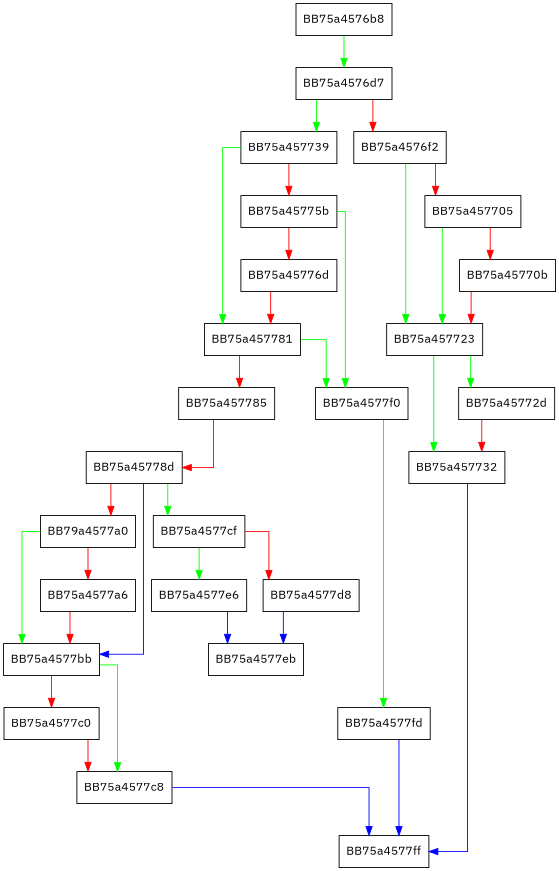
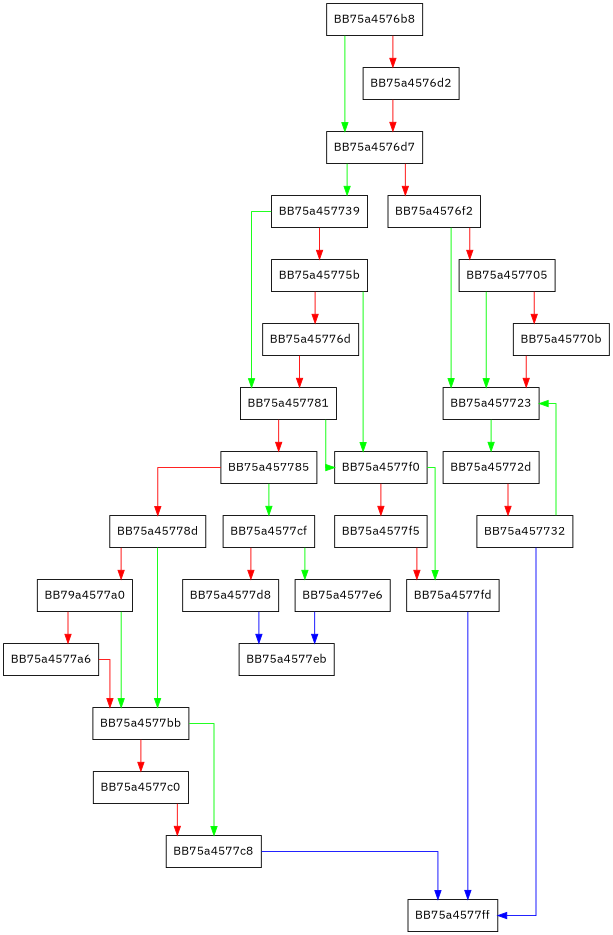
  digraph {
    fontname="IBM Plex Sans"
    splines=ortho
    node [fontname="IBM Plex Sans" shape=box]
    edge [color=red fontname="IBM Plex Sans"]
    BB75a4576b8
    BB75a4576d7
+   BB75a4576d2
    BB75a457739
    BB75a4576f2
    BB75a457781
    BB75a45775b
    BB75a457723
    BB75a457705
    BB75a4577f0
    BB75a457785
    BB75a45776d
    BB75a457732
    BB75a45772d
    BB75a45770b
    BB75a4577ff
    BB75a4577fd
+   BB75a4577f5
    BB75a4577cf
    BB75a45778d
    BB75a4577e6
    BB75a4577d8
    BB75a4577bb
    n24 [label=BB79a4577a0]
    BB75a4577eb
    BB75a4577c8
    BB75a4577c0
    BB75a4577a6
    BB75a4576b8 -> BB75a4576d7 [color=green]
+   BB75a4576b8 -> BB75a4576d2
    BB75a4576d7 -> BB75a457739 [color=green]
    BB75a4576d7 -> BB75a4576f2
+   BB75a4576d2 -> BB75a4576d7
    BB75a457739 -> BB75a457781 [color=green]
    BB75a457739 -> BB75a45775b
    BB75a4576f2 -> BB75a457723 [color=green]
    BB75a4576f2 -> BB75a457705
    BB75a457781 -> BB75a4577f0 [color=green]
    BB75a457781 -> BB75a457785
    BB75a45775b -> BB75a4577f0 [color=green]
    BB75a45775b -> BB75a45776d
-   BB75a457723 -> BB75a457732 [color=green]
+   BB75a457732 -> BB75a457723 [color=green]
    BB75a457723 -> BB75a45772d [color=green]
    BB75a457705 -> BB75a457723 [color=green]
    BB75a457705 -> BB75a45770b
    BB75a4577f0 -> BB75a4577fd [color=green]
-   BB75a45778d -> BB75a4577cf [color=green]
+   BB75a4577f0 -> BB75a4577f5
+   BB75a457785 -> BB75a4577cf [color=green]
    BB75a457785 -> BB75a45778d
    BB75a45776d -> BB75a457781
    BB75a457732 -> BB75a4577ff [color=blue]
    BB75a45772d -> BB75a457732
    BB75a45770b -> BB75a457723
    BB75a4577fd -> BB75a4577ff [color=blue]
+   BB75a4577f5 -> BB75a4577fd
    BB75a4577cf -> BB75a4577e6 [color=green]
    BB75a4577cf -> BB75a4577d8
-   BB75a45778d -> BB75a4577bb [color=blue]
+   BB75a45778d -> BB75a4577bb [color=green]
    BB75a45778d -> n24
    BB75a4577e6 -> BB75a4577eb [color=blue]
    BB75a4577d8 -> BB75a4577eb [color=blue]
    BB75a4577bb -> BB75a4577c8 [color=green]
    BB75a4577bb -> BB75a4577c0
    n24 -> BB75a4577bb [color=green]
    n24 -> BB75a4577a6
    BB75a4577c8 -> BB75a4577ff [color=blue]
    BB75a4577c0 -> BB75a4577c8
    BB75a4577a6 -> BB75a4577bb
  }
